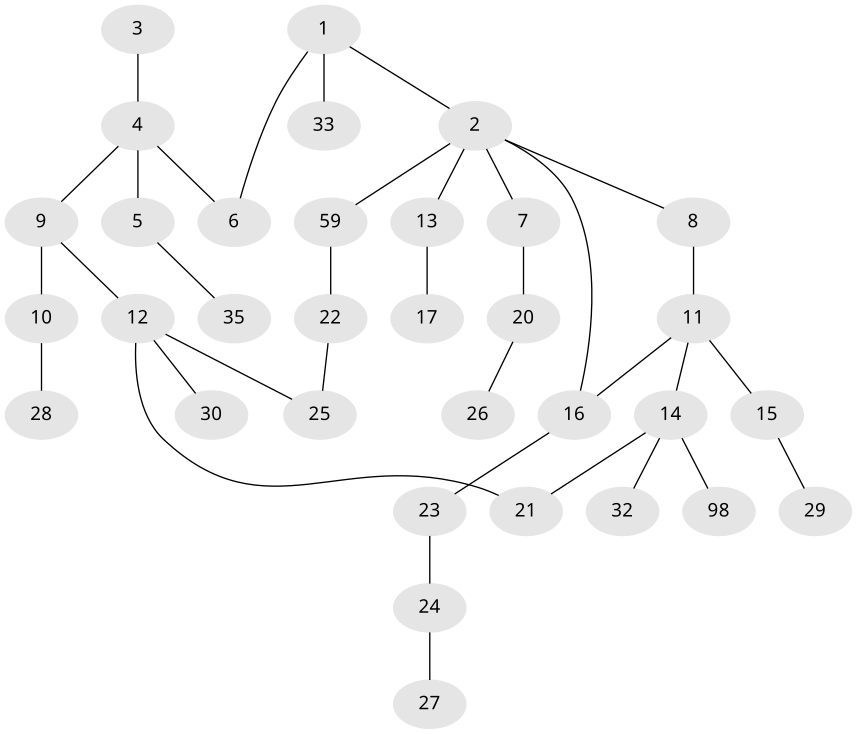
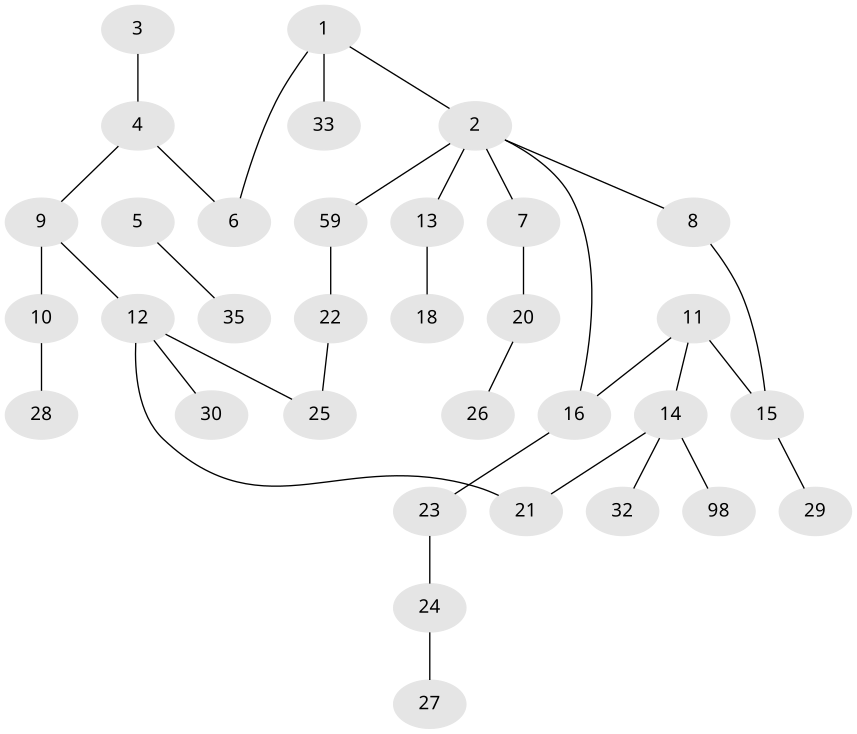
  graph {
    fontname="Noto Sans"
    node [color=gray90 fontname="Noto Sans" style=filled]
    edge [fontname="Noto Sans" weight=1.0]
    1
    2
    6
    33
    7
    8
    13
    16
    n9 [label=59]
    3
    4
    20
    11
-   17
+   17 [label=18]
    23
    22
    5
    9
    n19 [label=35]
    10
    12
    26
    14
    15
    28
    21
    25
    30
    n29 [label=98]
    32
    29
    24
    27
    1 -- 2
    1 -- 6
    1 -- 33
    2 -- 7
    2 -- 8
    2 -- 13
    2 -- 16
    2 -- n9
    7 -- 20
-   8 -- 11
+   8 -- 15
    13 -- 17 [weight=2.0]
    16 -- 23
    n9 -- 22
    3 -- 4
    4 -- 6
-   4 -- 5
    4 -- 9
    20 -- 26
    11 -- 16
    11 -- 14
    11 -- 15 [weight=3.0]
    23 -- 24
    22 -- 25
    5 -- n19
    9 -- 10 [weight=2.0]
    9 -- 12 [weight=2.0]
    10 -- 28
    12 -- 21
    12 -- 25
    12 -- 30
    14 -- 21
    14 -- n29
    14 -- 32
    15 -- 29
    24 -- 27
  }
